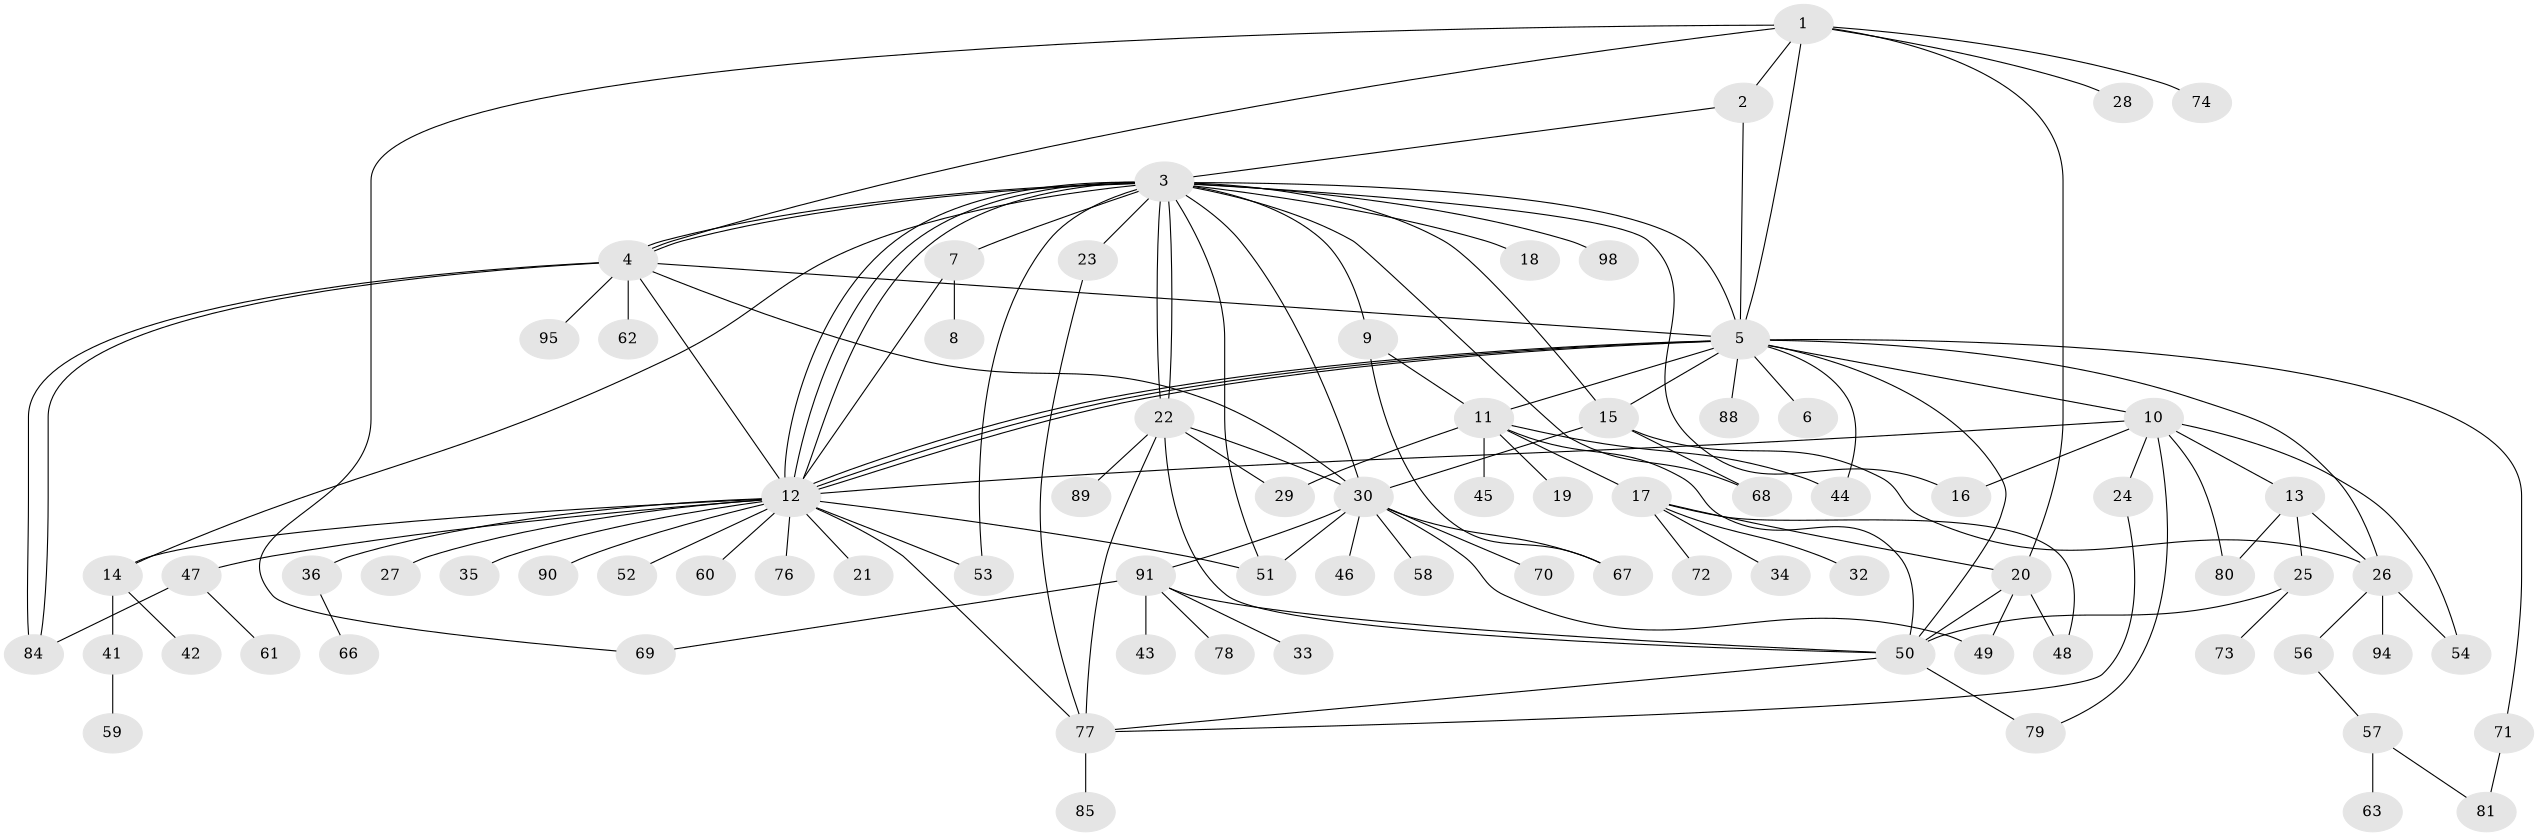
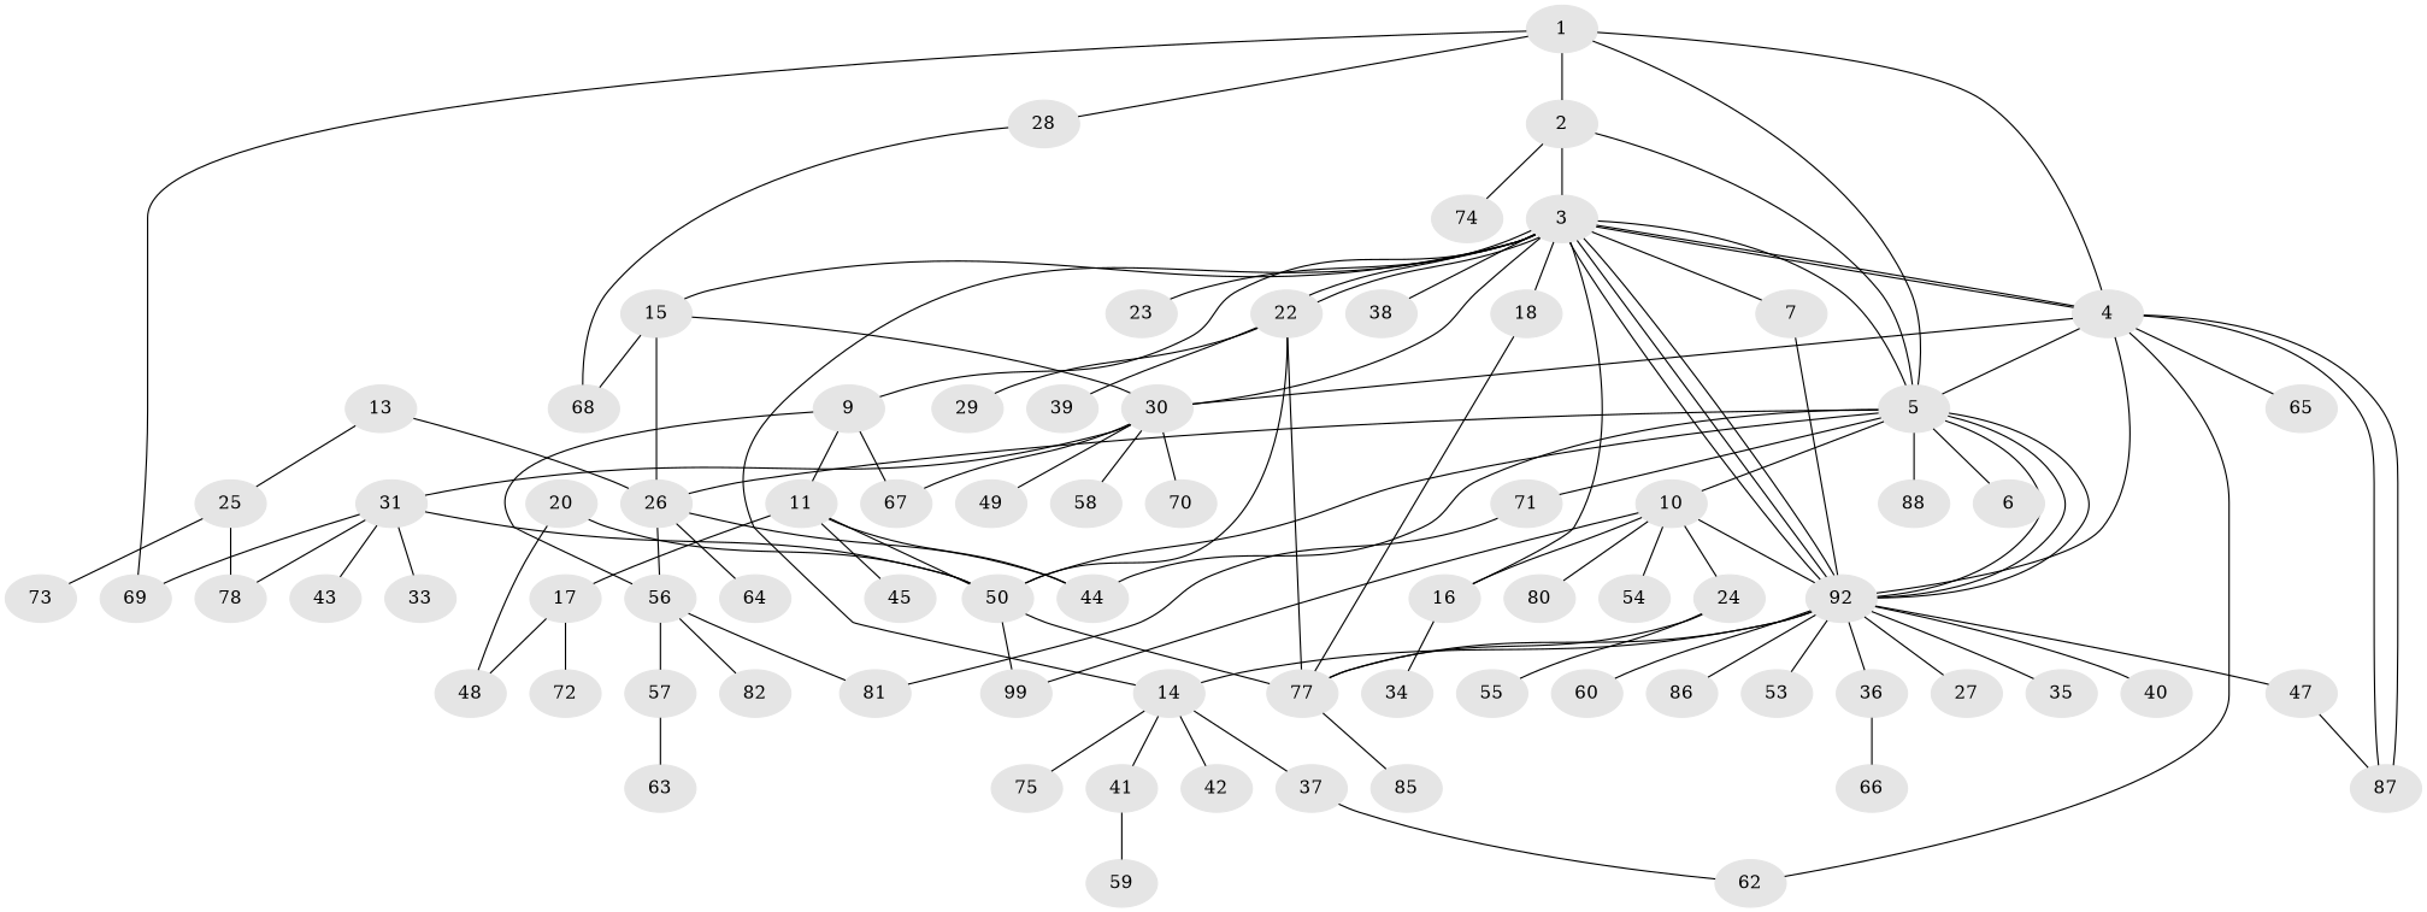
  graph {
    node [color=gray90 style=filled]
    1
    2
    4
    5
    20
    28
    69
    74
    3
-   12
+   12 [label=92]
    30
    62
-   65 [label=95]
-   84
+   65
+   84 [label=87]
    15
    6
    10
    11
    26
    44
    50
    71
    n23 [label=88]
    48
    49
    7
    9
    14
    16
    18
    22
    23
-   38 [label=98]
-   51
+   38
    53
    68
-   8
    56
    67
-   21
    27
    35
    36
-   40 [label=90]
+   40
    47
-   52
    60
-   76
+   76 [label=86]
    77
+   37
    41
    42
+   75
    34
    29
-   39 [label=89]
-   31 [label=91]
-   46
+   39
+   31
    58
    70
    13
    24
    54
-   79
+   79 [label=99]
    80
    17
-   19
    45
-   64 [label=94]
+   64
    81
    57
+   82
    25
-   32
+   55
    72
    66
-   61
    85
    73
    78
    59
    33
    43
    63
    1 -- 2
    1 -- 4
    1 -- 5
-   1 -- 20
    1 -- 28
    1 -- 69
-   1 -- 74
+   2 -- 74
    2 -- 5
    2 -- 3
    4 -- 5
    4 -- 12
    4 -- 30
    4 -- 62
    4 -- 65
    4 -- 84
    4 -- 84
    5 -- 12
    5 -- 12
    5 -- 12
-   5 -- 15
    5 -- 6
    5 -- 10
-   5 -- 11
    5 -- 26
    5 -- 44
    5 -- 50
    5 -- 71
    5 -- n23
    20 -- 50
    20 -- 48
-   20 -- 49
    3 -- 4
    3 -- 4
    3 -- 5
    3 -- 12
    3 -- 12
    3 -- 12
    3 -- 30
    3 -- 15
    3 -- 7
    3 -- 9
    3 -- 14
    3 -- 16
    3 -- 18
    3 -- 22
    3 -- 22
    3 -- 23
    3 -- 38
-   3 -- 51
-   3 -- 53
-   3 -- 68
+   28 -- 68
    12 -- 14
-   12 -- 51
    12 -- 53
-   12 -- 21
    12 -- 27
    12 -- 35
    12 -- 36
    12 -- 40
    12 -- 47
-   12 -- 52
    12 -- 60
    12 -- 76
    12 -- 77
    30 -- 49
-   30 -- 51
    30 -- 67
    30 -- 31
-   30 -- 46
    30 -- 58
    30 -- 70
    15 -- 30
    15 -- 26
    15 -- 68
    10 -- 12
    10 -- 16
-   10 -- 13
    10 -- 24
    10 -- 54
    10 -- 79
    10 -- 80
    11 -- 44
    11 -- 50
-   11 -- 29
    11 -- 17
-   11 -- 19
    11 -- 45
-   26 -- 54
+   26 -- 44
    26 -- 56
    26 -- 64
    50 -- 77
    50 -- 79
    71 -- 81
    7 -- 12
-   7 -- 8
    9 -- 11
+   9 -- 56
    9 -- 67
+   14 -- 37
    14 -- 41
    14 -- 42
-   17 -- 34
-   23 -- 77
-   22 -- 30
+   14 -- 75
+   16 -- 34
+   18 -- 77
    22 -- 50
    22 -- 77
    22 -- 29
    22 -- 39
-   57 -- 81
+   56 -- 81
    56 -- 57
+   56 -- 82
    36 -- 66
    47 -- 84
-   47 -- 61
    77 -- 85
+   37 -- 62
    41 -- 59
    31 -- 69
    31 -- 50
    31 -- 78
    31 -- 33
    31 -- 43
    13 -- 26
-   13 -- 80
    13 -- 25
    24 -- 77
-   17 -- 20
+   24 -- 55
    17 -- 48
-   17 -- 32
    17 -- 72
    57 -- 63
    25 -- 73
-   25 -- 50
+   25 -- 78
  }
